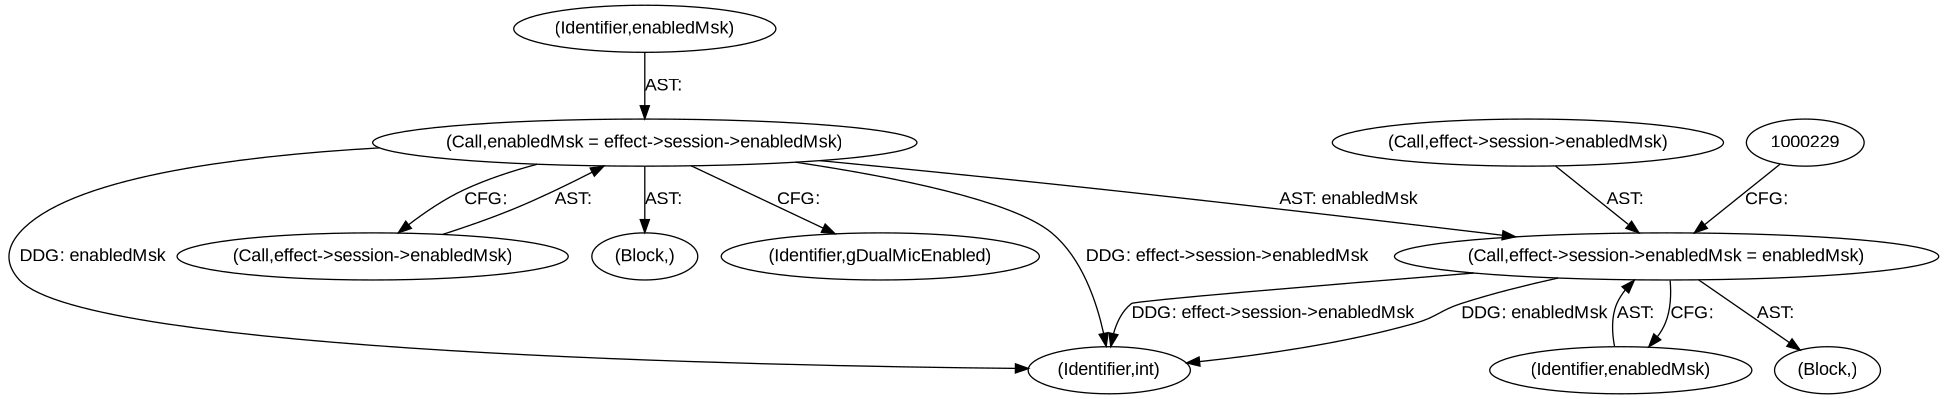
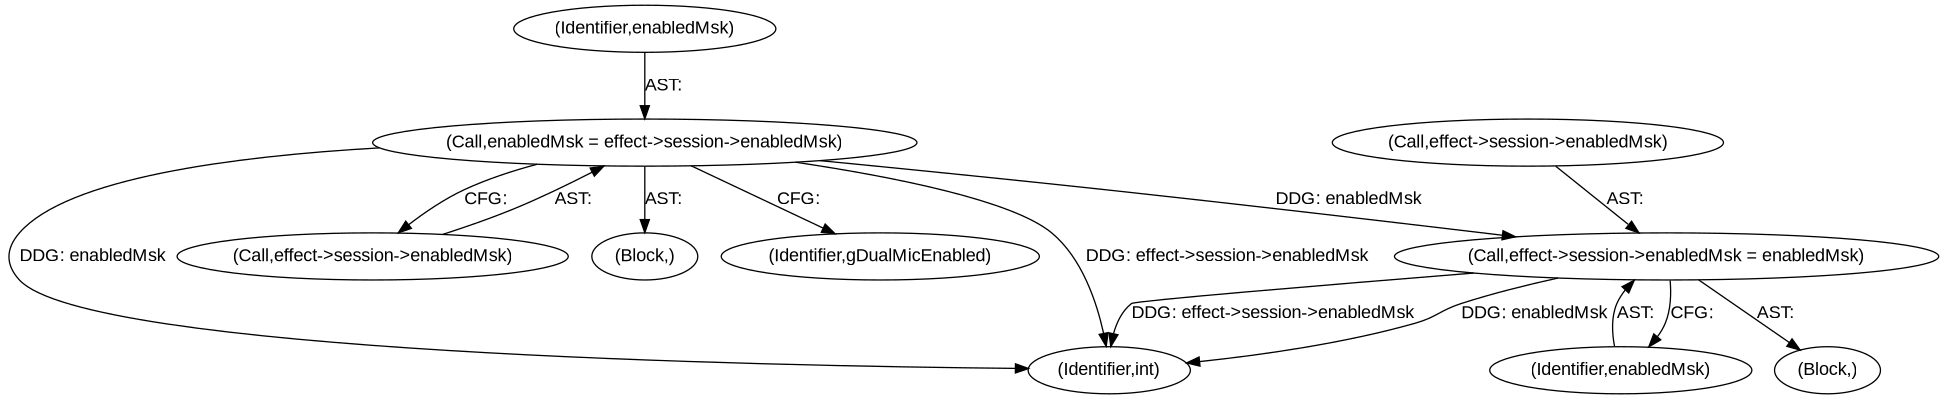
  digraph {
    fontname="Liberation Sans"
    node [fontname="Liberation Sans"]
    edge [fontname="Liberation Sans"]
    n1 [label="(Call,effect->session->enabledMsk = enabledMsk)"]
    n2 [label="(Block,)"]
    n3 [label="(Identifier,enabledMsk)"]
    n4 [label="(Identifier,int)"]
    n5 [label="(Call,enabledMsk = effect->session->enabledMsk)"]
    n6 [label="(Call,effect->session->enabledMsk)"]
    n7 [label="(Block,)"]
    n8 [label="(Identifier,gDualMicEnabled)"]
    n9 [label="(Identifier,enabledMsk)"]
    n10 [label="(Call,effect->session->enabledMsk)"]
-   1000229
    n1 -> n2 [label="AST: "]
    n1 -> n3 [label="CFG: "]
    n1 -> n4 [label="DDG: effect->session->enabledMsk"]
    n1 -> n4 [label="DDG: enabledMsk"]
    n3 -> n1 [label="AST: "]
-   n5 -> n1 [label="AST: enabledMsk"]
+   n5 -> n1 [label="DDG: enabledMsk"]
    n5 -> n4 [label="DDG: effect->session->enabledMsk"]
    n5 -> n4 [label="DDG: enabledMsk"]
    n5 -> n6 [label="CFG: "]
    n5 -> n7 [label="AST: "]
    n5 -> n8 [label="CFG: "]
    n6 -> n5 [label="AST: "]
    n9 -> n5 [label="AST: "]
    n10 -> n1 [label="AST: "]
-   1000229 -> n1 [label="CFG: "]
  }
